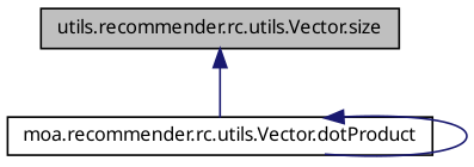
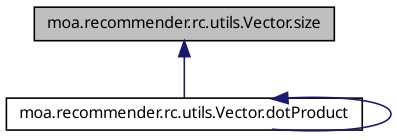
  digraph {
    rankdir=TB
    fontname="Noto Sans"
    node [color=black fontname="Noto Sans" fontsize=10 shape=record style=filled]
    edge [color=midnightblue dir=back fontname="Noto Sans" fontsize=10 labelfontname=Helvetica labelfontsize=10 style=solid]
-   n1 [fillcolor=grey75 fontcolor=black height=0.2 label="utils.recommender.rc.utils.Vector.size" width=0.4]
+   n1 [fillcolor=grey75 fontcolor=black height=0.2 label="moa.recommender.rc.utils.Vector.size" width=0.4]
    n2 [fillcolor=white height=0.2 label="moa.recommender.rc.utils.Vector.dotProduct" width=0.4]
    n1 -> n2
    n2 -> n2
  }
